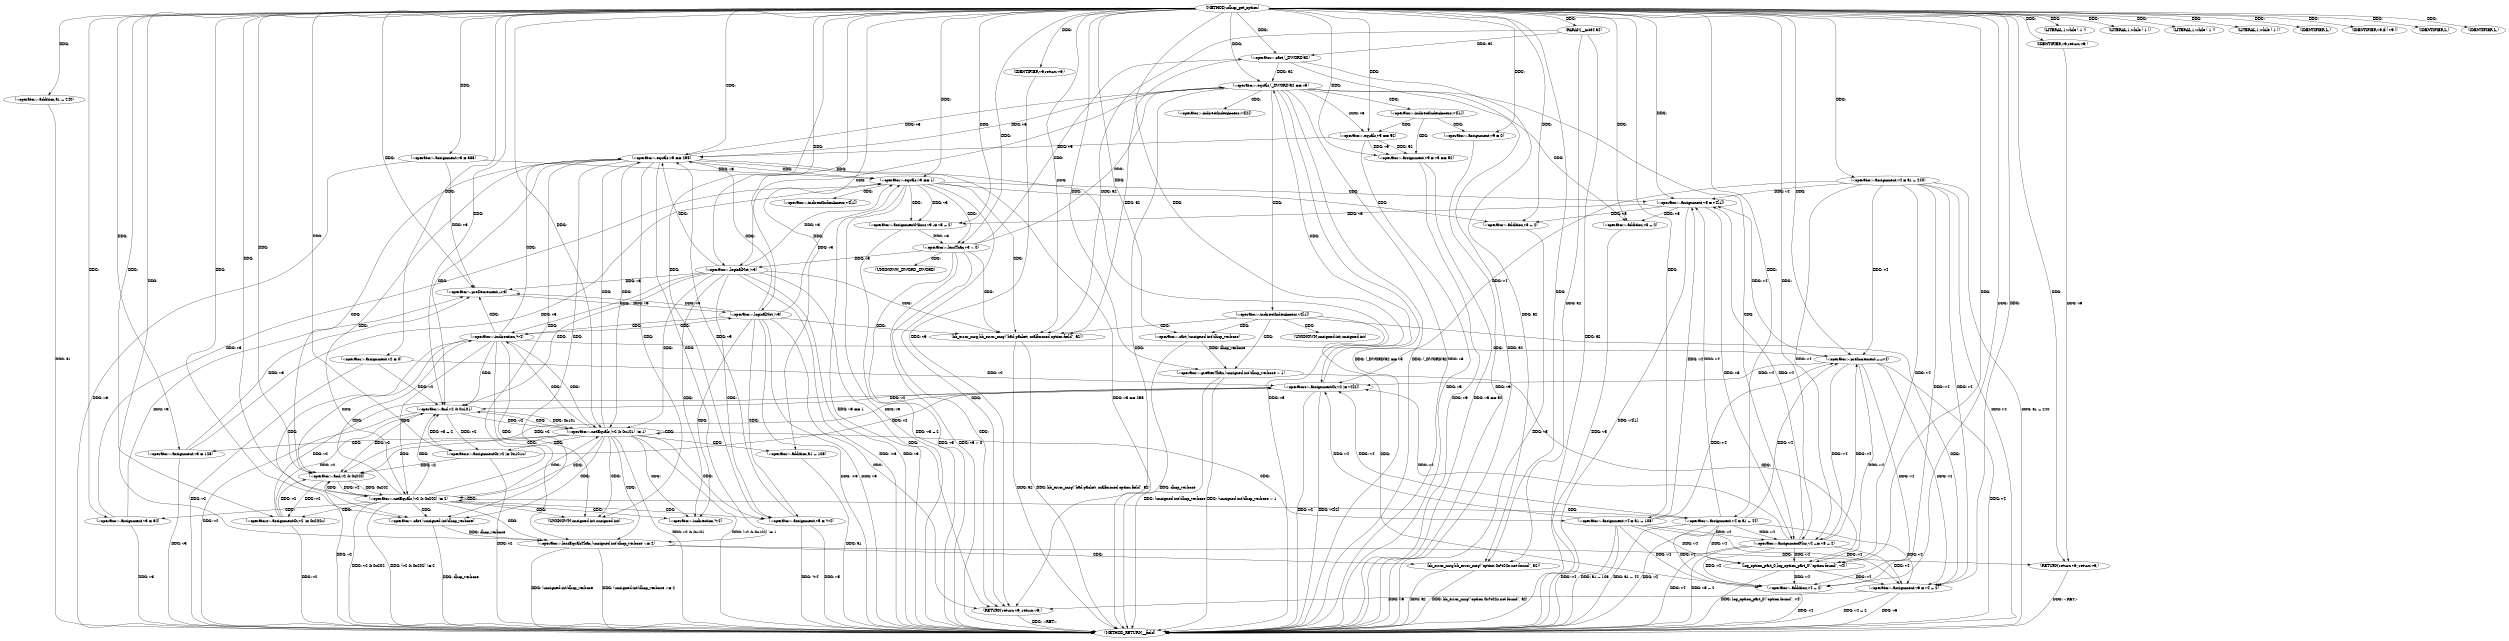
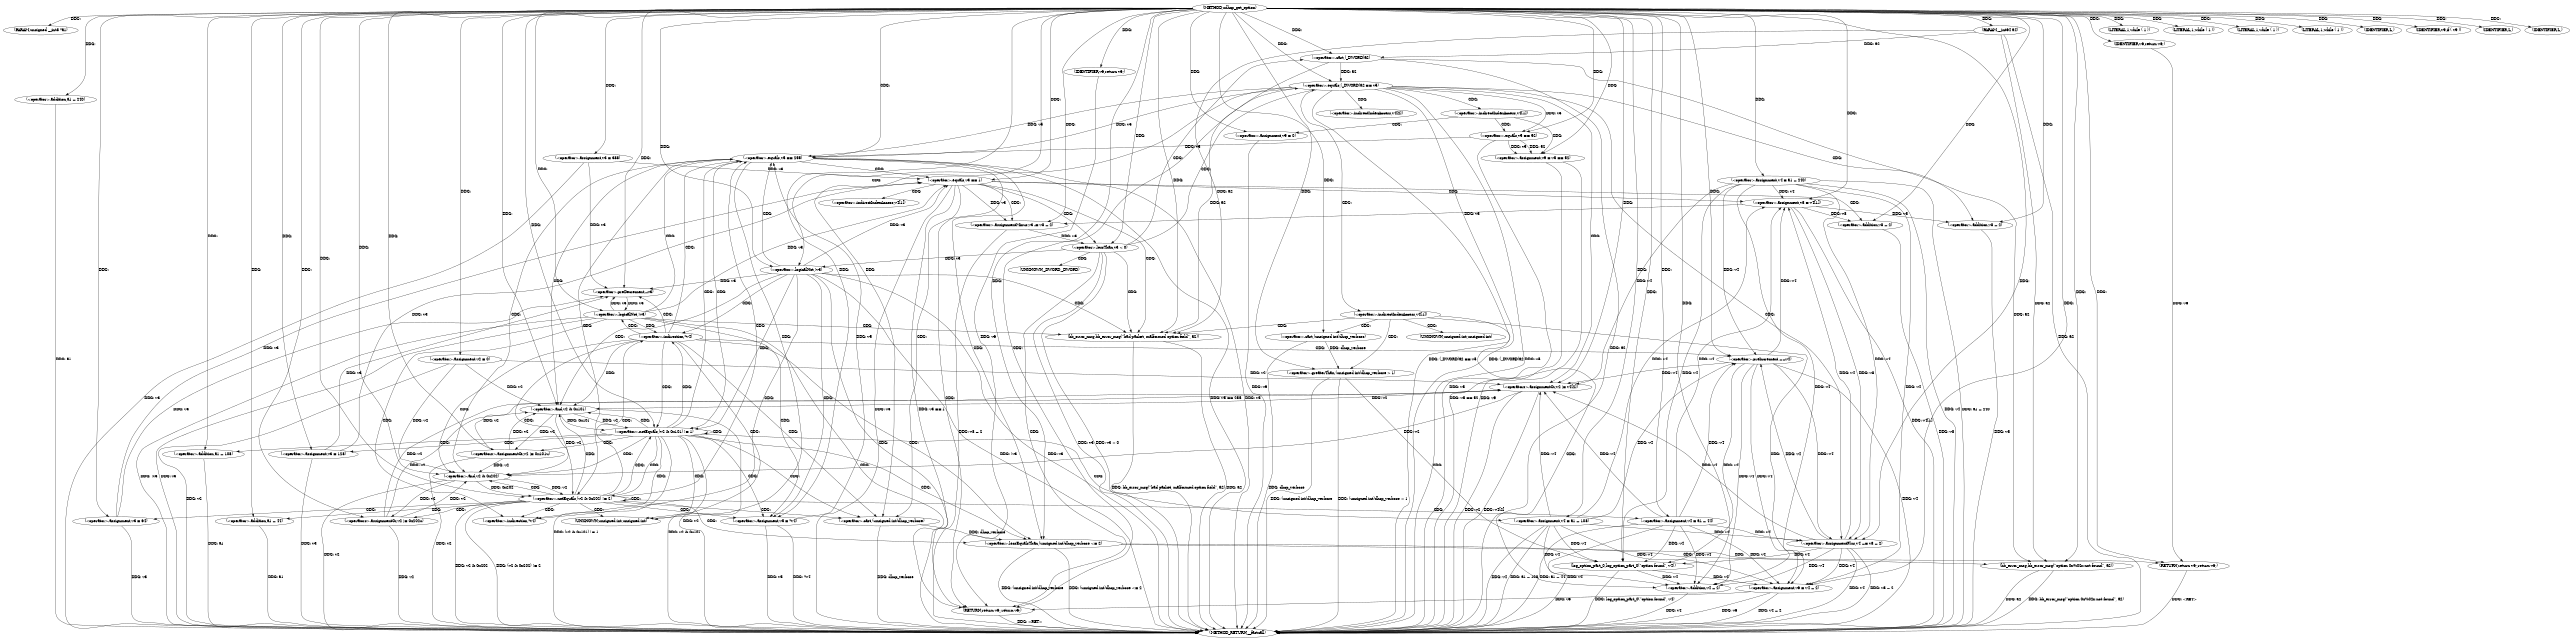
  digraph {
    n1 [label="(METHOD,udhcp_get_option)"]
+   n2 [label="(PARAM,unsigned __int8 *a1)"]
    n3 [label="(PARAM,__int64 a4)"]
    n4 [label="(<operator>.assignment,v2 = 0)"]
    n5 [label="(<operator>.assignment,v3 = 388)"]
    n6 [label="(<operator>.assignment,v4 = a1 + 240)"]
    n7 [label="(<operator>.addition,a1 + 240)"]
    n8 [label="(LITERAL,1,while ( 1 ))"]
    n9 [label="(LITERAL,1,while ( 1 ))"]
    n10 [label="(LITERAL,1,while ( 1 ))"]
    n11 [label="(LITERAL,1,while ( 1 ))"]
    n12 [label="(<operator>.assignment,v5 = *v4)"]
    n13 [label="(<operator>.preDecrement,--v3)"]
    n14 [label="(<operator>.preIncrement,++v4)"]
    n15 [label="(<operator>.logicalNot,!v3)"]
    n16 [label="(<operator>.equals,v5 == 255)"]
    n17 [label="(<operator>.equals,v3 == 1)"]
    n18 [label="(<operator>.assignment,v8 = v4[1])"]
    n19 [label="(<operator>.assignmentMinus,v3 -= v8 + 2)"]
    n20 [label="(<operator>.addition,v8 + 2)"]
    n21 [label="(<operator>.lessThan,v3 < 0)"]
    n22 [label="(<operator>.equals,(_DWORD)a2 == v5)"]
    n23 [label="(<operator>.cast,(_DWORD)a2)"]
    n24 [label="(<operator>.greaterThan,(unsigned int)dhcp_verbose > 1)"]
    n25 [label="(<operator>.cast,(unsigned int)dhcp_verbose)"]
    n26 [label="(log_option_part_0,log_option_part_0(\"option found\", v4))"]
    n27 [label="(<operator>.assignment,v6 = v4 + 2)"]
    n28 [label="(<operator>.addition,v4 + 2)"]
    n29 [label="(IDENTIFIER,L,)"]
    n30 [label="(bb_error_msg,bb_error_msg(\"bad packet, malformed option field\", a2))"]
    n31 [label="(IDENTIFIER,v6,return v6;)"]
    n32 [label="(<operator>.assignment,v9 = v5 == 52)"]
    n33 [label="(<operator>.equals,v5 == 52)"]
    n34 [label="(<operator>.assignment,v9 = 0)"]
    n35 [label="(IDENTIFIER,v9,if ( v9 ))"]
    n36 [label="(<operators>.assignmentOr,v2 |= v4[2])"]
    n37 [label="(<operator>.assignmentPlus,v4 += v8 + 2)"]
    n38 [label="(<operator>.addition,v8 + 2)"]
    n39 [label="(<operator>.logicalNot,!v3)"]
    n40 [label="(<operator>.notEquals,(v2 & 0x101) != 1)"]
    n41 [label="(<operator>.and,v2 & 0x101)"]
    n42 [label="(<operators>.assignmentOr,v2 |= 0x101u)"]
    n43 [label="(<operator>.assignment,v4 = a1 + 108)"]
    n44 [label="(<operator>.addition,a1 + 108)"]
    n45 [label="(<operator>.assignment,v3 = 128)"]
    n46 [label="(<operator>.notEquals,(v2 & 0x202) != 2)"]
    n47 [label="(<operator>.and,v2 & 0x202)"]
    n48 [label="(<operators>.assignmentOr,v2 |= 0x202u)"]
    n49 [label="(<operator>.assignment,v4 = a1 + 44)"]
+   n50 [label="(<operator>.addition,a1 + 44)"]
    n51 [label="(<operator>.assignment,v3 = 64)"]
    n52 [label="(IDENTIFIER,L,)"]
    n53 [label="(<operator>.lessEqualsThan,(unsigned int)dhcp_verbose <= 2)"]
    n54 [label="(<operator>.cast,(unsigned int)dhcp_verbose)"]
    n55 [label="(RETURN,return v6;,return v6;)"]
    n56 [label="(IDENTIFIER,v6,return v6;)"]
    n57 [label="(bb_error_msg,bb_error_msg(\"option 0x%02x not found\", a2))"]
    n58 [label="(IDENTIFIER,L,)"]
-   n59 [label="(METHOD_RETURN,__field)"]
+   n59 [label="(METHOD_RETURN,__fastcall)"]
    n60 [label="(RETURN,return v6;,return v6;)"]
    n61 [label="(<operator>.indirection,*v4)"]
    n62 [label="(<operator>.indirection,*v4)"]
    n63 [label="(UNKNOWN,unsigned int,unsigned int)"]
    n64 [label="(<operator>.indirectIndexAccess,v4[1])"]
    n65 [label="(UNKNOWN,_DWORD,_DWORD)"]
    n66 [label="(<operator>.indirectIndexAccess,v4[1])"]
    n67 [label="(<operator>.indirectIndexAccess,v4[1])"]
    n68 [label="(<operator>.indirectIndexAccess,v4[2])"]
    n69 [label="(UNKNOWN,unsigned int,unsigned int)"]
+   n1 -> n2 [label="DDG: "]
    n1 -> n3 [label="DDG: "]
    n1 -> n4 [label="DDG: "]
    n1 -> n5 [label="DDG: "]
    n1 -> n6 [label="DDG: "]
    n1 -> n7 [label="DDG: "]
    n1 -> n8 [label="DDG: "]
    n1 -> n9 [label="DDG: "]
    n1 -> n10 [label="DDG: "]
    n1 -> n11 [label="DDG: "]
    n1 -> n12 [label="DDG: "]
    n1 -> n13 [label="DDG: "]
    n1 -> n14 [label="DDG: "]
    n1 -> n15 [label="DDG: "]
    n1 -> n16 [label="CDG: "]
    n1 -> n17 [label="DDG: "]
    n1 -> n18 [label="DDG: "]
    n1 -> n19 [label="DDG: "]
    n1 -> n20 [label="DDG: "]
    n1 -> n21 [label="DDG: "]
    n1 -> n22 [label="DDG: "]
    n1 -> n23 [label="DDG: "]
    n1 -> n24 [label="DDG: "]
    n1 -> n25 [label="DDG: "]
    n1 -> n26 [label="DDG: "]
    n1 -> n27 [label="DDG: "]
    n1 -> n28 [label="DDG: "]
    n1 -> n29 [label="DDG: "]
    n1 -> n30 [label="DDG: "]
    n1 -> n31 [label="DDG: "]
    n1 -> n32 [label="DDG: "]
    n1 -> n33 [label="DDG: "]
    n1 -> n34 [label="DDG: "]
    n1 -> n35 [label="DDG: "]
    n1 -> n36 [label="DDG: "]
    n1 -> n37 [label="DDG: "]
    n1 -> n38 [label="DDG: "]
    n1 -> n39 [label="DDG: "]
    n1 -> n40 [label="DDG: "]
    n1 -> n41 [label="DDG: "]
    n1 -> n42 [label="DDG: "]
    n1 -> n43 [label="DDG: "]
    n1 -> n44 [label="DDG: "]
    n1 -> n45 [label="DDG: "]
    n1 -> n46 [label="DDG: "]
    n1 -> n47 [label="DDG: "]
    n1 -> n48 [label="DDG: "]
    n1 -> n49 [label="DDG: "]
+   n1 -> n50 [label="DDG: "]
    n1 -> n51 [label="DDG: "]
    n1 -> n52 [label="DDG: "]
    n1 -> n53 [label="DDG: "]
    n1 -> n54 [label="DDG: "]
    n1 -> n55 [label="DDG: "]
    n1 -> n56 [label="DDG: "]
    n1 -> n57 [label="DDG: "]
    n1 -> n58 [label="DDG: "]
    n3 -> n23 [label="DDG: a2"]
    n3 -> n30 [label="DDG: a2"]
    n3 -> n57 [label="DDG: a2"]
    n3 -> n59 [label="DDG: a2"]
    n4 -> n36 [label="DDG: v2"]
    n4 -> n41 [label="DDG: v2"]
+   n4 -> n47 [label="DDG: v2"]
    n4 -> n59 [label="DDG: v2"]
    n5 -> n13 [label="DDG: v3"]
    n5 -> n17 [label="DDG: v3"]
    n5 -> n59 [label="DDG: v3"]
    n6 -> n14 [label="DDG: v4"]
    n6 -> n18 [label="DDG: v4"]
    n6 -> n26 [label="DDG: v4"]
    n6 -> n27 [label="DDG: v4"]
    n6 -> n28 [label="DDG: v4"]
    n6 -> n36 [label="DDG: v4"]
    n6 -> n37 [label="DDG: v4"]
    n6 -> n59 [label="DDG: a1 + 240"]
    n6 -> n59 [label="DDG: v4"]
    n7 -> n59 [label="DDG: a1"]
    n12 -> n16 [label="DDG: v5"]
    n12 -> n59 [label="DDG: *v4"]
    n12 -> n59 [label="DDG: v5"]
    n13 -> n15 [label="DDG: v3"]
    n14 -> n18 [label="DDG: v4"]
    n14 -> n26 [label="DDG: v4"]
    n14 -> n27 [label="DDG: v4"]
    n14 -> n28 [label="DDG: v4"]
    n14 -> n36 [label="DDG: v4"]
    n14 -> n37 [label="DDG: v4"]
    n14 -> n59 [label="DDG: v4"]
    n15 -> n12 [label="CDG: "]
    n15 -> n13 [label="DDG: v3"]
    n15 -> n16 [label="CDG: "]
    n15 -> n17 [label="DDG: v3"]
    n15 -> n30 [label="CDG: "]
    n15 -> n59 [label="DDG: !v3"]
    n15 -> n59 [label="DDG: v3"]
    n15 -> n60 [label="CDG: "]
    n15 -> n61 [label="CDG: "]
    n15 -> n62 [label="CDG: "]
    n16 -> n17 [label="CDG: "]
    n16 -> n22 [label="DDG: v5"]
    n16 -> n40 [label="CDG: "]
    n16 -> n41 [label="CDG: "]
    n16 -> n46 [label="CDG: "]
    n16 -> n47 [label="CDG: "]
    n16 -> n53 [label="CDG: "]
    n16 -> n54 [label="CDG: "]
    n16 -> n59 [label="DDG: v5 == 255"]
    n16 -> n59 [label="DDG: v5"]
    n16 -> n63 [label="CDG: "]
    n17 -> n18 [label="CDG: "]
    n17 -> n19 [label="DDG: v3"]
    n17 -> n19 [label="CDG: "]
    n17 -> n20 [label="CDG: "]
    n17 -> n21 [label="CDG: "]
    n17 -> n30 [label="CDG: "]
    n17 -> n59 [label="DDG: v3 == 1"]
    n17 -> n59 [label="DDG: v3"]
    n17 -> n60 [label="CDG: "]
    n17 -> n64 [label="CDG: "]
    n18 -> n19 [label="DDG: v8"]
    n18 -> n20 [label="DDG: v8"]
    n18 -> n37 [label="DDG: v8"]
    n18 -> n38 [label="DDG: v8"]
    n18 -> n59 [label="DDG: v4[1]"]
    n19 -> n21 [label="DDG: v3"]
    n19 -> n59 [label="DDG: v8 + 2"]
    n20 -> n59 [label="DDG: v8"]
    n21 -> n22 [label="CDG: "]
    n21 -> n23 [label="CDG: "]
    n21 -> n30 [label="CDG: "]
    n21 -> n39 [label="DDG: v3"]
    n21 -> n59 [label="DDG: v3"]
    n21 -> n59 [label="DDG: v3 < 0"]
    n21 -> n60 [label="CDG: "]
    n21 -> n65 [label="CDG: "]
    n22 -> n16 [label="DDG: v5"]
    n22 -> n33 [label="DDG: v5"]
-   n36 -> n22 [label="CDG: "]
+   n22 -> n36 [label="CDG: "]
    n22 -> n37 [label="CDG: "]
    n22 -> n38 [label="CDG: "]
    n22 -> n39 [label="CDG: "]
    n22 -> n59 [label="DDG: (_DWORD)a2 == v5"]
    n22 -> n59 [label="DDG: (_DWORD)a2"]
    n22 -> n59 [label="DDG: v5"]
    n22 -> n60 [label="CDG: "]
    n22 -> n66 [label="CDG: "]
    n22 -> n67 [label="CDG: "]
    n22 -> n68 [label="CDG: "]
    n23 -> n22 [label="DDG: a2"]
    n23 -> n30 [label="DDG: a2"]
    n23 -> n57 [label="DDG: a2"]
    n23 -> n59 [label="DDG: a2"]
    n24 -> n26 [label="CDG: "]
    n24 -> n59 [label="DDG: (unsigned int)dhcp_verbose > 1"]
    n24 -> n59 [label="DDG: (unsigned int)dhcp_verbose"]
    n25 -> n24 [label="DDG: dhcp_verbose"]
    n25 -> n59 [label="DDG: dhcp_verbose"]
    n26 -> n27 [label="DDG: v4"]
    n26 -> n28 [label="DDG: v4"]
    n26 -> n59 [label="DDG: log_option_part_0(\"option found\", v4)"]
    n27 -> n59 [label="DDG: v6"]
    n27 -> n59 [label="DDG: v4 + 2"]
    n27 -> n60 [label="DDG: v6"]
    n28 -> n59 [label="DDG: v4"]
    n30 -> n59 [label="DDG: bb_error_msg(\"bad packet, malformed option field\", a2)"]
    n30 -> n59 [label="DDG: a2"]
    n31 -> n60 [label="DDG: v6"]
    n32 -> n59 [label="DDG: v9"]
    n32 -> n59 [label="DDG: v5 == 52"]
    n33 -> n16 [label="DDG: v5"]
    n33 -> n32 [label="DDG: v5"]
    n33 -> n32 [label="DDG: 52"]
    n33 -> n59 [label="DDG: v5"]
    n34 -> n59 [label="DDG: v9"]
    n36 -> n41 [label="DDG: v2"]
    n36 -> n47 [label="DDG: v2"]
    n36 -> n59 [label="DDG: v2"]
    n36 -> n59 [label="DDG: v4[2]"]
    n37 -> n14 [label="DDG: v4"]
    n37 -> n18 [label="DDG: v4"]
    n37 -> n26 [label="DDG: v4"]
    n37 -> n27 [label="DDG: v4"]
    n37 -> n28 [label="DDG: v4"]
    n37 -> n36 [label="DDG: v4"]
    n37 -> n59 [label="DDG: v4"]
    n37 -> n59 [label="DDG: v8 + 2"]
    n38 -> n59 [label="DDG: v8"]
    n39 -> n12 [label="CDG: "]
    n39 -> n13 [label="DDG: v3"]
    n39 -> n16 [label="CDG: "]
    n39 -> n17 [label="DDG: v3"]
    n39 -> n30 [label="CDG: "]
    n39 -> n40 [label="CDG: "]
    n39 -> n41 [label="CDG: "]
    n39 -> n59 [label="DDG: !v3"]
    n39 -> n59 [label="DDG: v3"]
    n39 -> n60 [label="CDG: "]
    n39 -> n61 [label="CDG: "]
    n39 -> n62 [label="CDG: "]
    n40 -> n12 [label="CDG: "]
    n40 -> n16 [label="CDG: "]
    n40 -> n40 [label="CDG: "]
    n40 -> n41 [label="CDG: "]
    n40 -> n42 [label="CDG: "]
    n40 -> n43 [label="CDG: "]
    n40 -> n44 [label="CDG: "]
    n40 -> n45 [label="CDG: "]
    n40 -> n46 [label="CDG: "]
    n40 -> n47 [label="CDG: "]
    n40 -> n53 [label="CDG: "]
    n40 -> n54 [label="CDG: "]
    n40 -> n59 [label="DDG: v2 & 0x101"]
    n40 -> n59 [label="DDG: (v2 & 0x101) != 1"]
    n40 -> n61 [label="CDG: "]
    n40 -> n62 [label="CDG: "]
    n40 -> n63 [label="CDG: "]
    n41 -> n40 [label="DDG: v2"]
    n41 -> n40 [label="DDG: 0x101"]
-   n41 -> n42 [label="DDG: v2"]
+   n41 -> n42 [label="CDG: v2"]
    n41 -> n47 [label="DDG: v2"]
    n41 -> n59 [label="DDG: v2"]
    n42 -> n36 [label="DDG: v2"]
-   n42 -> n41 [label="DDG: v8 + 2"]
+   n42 -> n41 [label="DDG: v2"]
    n42 -> n47 [label="DDG: v2"]
    n42 -> n59 [label="DDG: v2"]
    n43 -> n14 [label="DDG: v4"]
    n43 -> n18 [label="DDG: v4"]
    n43 -> n26 [label="DDG: v4"]
    n43 -> n27 [label="DDG: v4"]
    n43 -> n28 [label="DDG: v4"]
    n43 -> n36 [label="DDG: v4"]
    n43 -> n37 [label="DDG: v4"]
    n43 -> n59 [label="DDG: a1 + 108"]
    n43 -> n59 [label="DDG: v4"]
    n44 -> n59 [label="DDG: a1"]
    n45 -> n13 [label="DDG: v3"]
    n45 -> n17 [label="DDG: v3"]
    n45 -> n59 [label="DDG: v3"]
    n46 -> n12 [label="CDG: "]
    n46 -> n16 [label="CDG: "]
    n46 -> n40 [label="CDG: "]
    n46 -> n41 [label="CDG: "]
    n46 -> n46 [label="CDG: "]
    n46 -> n47 [label="CDG: "]
    n46 -> n48 [label="CDG: "]
    n46 -> n49 [label="CDG: "]
+   n46 -> n50 [label="CDG: "]
    n46 -> n51 [label="CDG: "]
    n46 -> n53 [label="CDG: "]
    n46 -> n54 [label="CDG: "]
    n46 -> n59 [label="DDG: v2 & 0x202"]
    n46 -> n59 [label="DDG: (v2 & 0x202) != 2"]
    n46 -> n61 [label="CDG: "]
    n46 -> n62 [label="CDG: "]
    n46 -> n63 [label="CDG: "]
    n47 -> n46 [label="DDG: v2"]
    n47 -> n46 [label="DDG: 0x202"]
    n47 -> n48 [label="DDG: v2"]
    n47 -> n59 [label="DDG: v2"]
    n48 -> n36 [label="DDG: v2"]
    n48 -> n41 [label="DDG: v2"]
    n48 -> n47 [label="DDG: v2"]
    n48 -> n59 [label="DDG: v2"]
    n49 -> n14 [label="DDG: v4"]
    n49 -> n18 [label="DDG: v4"]
    n49 -> n26 [label="DDG: v4"]
    n49 -> n27 [label="DDG: v4"]
    n49 -> n28 [label="DDG: v4"]
    n49 -> n36 [label="DDG: v4"]
    n49 -> n37 [label="DDG: v4"]
    n49 -> n59 [label="DDG: a1 + 44"]
    n49 -> n59 [label="DDG: v4"]
+   n50 -> n59 [label="DDG: a1"]
    n51 -> n13 [label="DDG: v3"]
    n51 -> n17 [label="DDG: v3"]
    n51 -> n59 [label="DDG: v3"]
    n53 -> n55 [label="CDG: "]
    n53 -> n57 [label="CDG: "]
    n53 -> n59 [label="DDG: (unsigned int)dhcp_verbose"]
    n53 -> n59 [label="DDG: (unsigned int)dhcp_verbose <= 2"]
    n54 -> n53 [label="DDG: dhcp_verbose"]
    n54 -> n59 [label="DDG: dhcp_verbose"]
    n55 -> n59 [label="DDG: <RET>"]
    n56 -> n55 [label="DDG: v6"]
    n57 -> n59 [label="DDG: a2"]
    n57 -> n59 [label="DDG: bb_error_msg(\"option 0x%02x not found\", a2)"]
    n60 -> n59 [label="DDG: <RET>"]
    n62 -> n13 [label="CDG: "]
    n62 -> n14 [label="CDG: "]
    n62 -> n15 [label="CDG: "]
    n62 -> n16 [label="CDG: "]
    n62 -> n40 [label="CDG: "]
    n62 -> n41 [label="CDG: "]
    n62 -> n46 [label="CDG: "]
    n62 -> n47 [label="CDG: "]
    n62 -> n53 [label="CDG: "]
    n62 -> n54 [label="CDG: "]
    n62 -> n63 [label="CDG: "]
    n66 -> n24 [label="CDG: "]
    n66 -> n25 [label="CDG: "]
    n66 -> n27 [label="CDG: "]
    n66 -> n28 [label="CDG: "]
    n66 -> n30 [label="CDG: "]
    n66 -> n69 [label="CDG: "]
    n67 -> n32 [label="CDG: "]
    n67 -> n33 [label="CDG: "]
    n67 -> n34 [label="CDG: "]
  }
